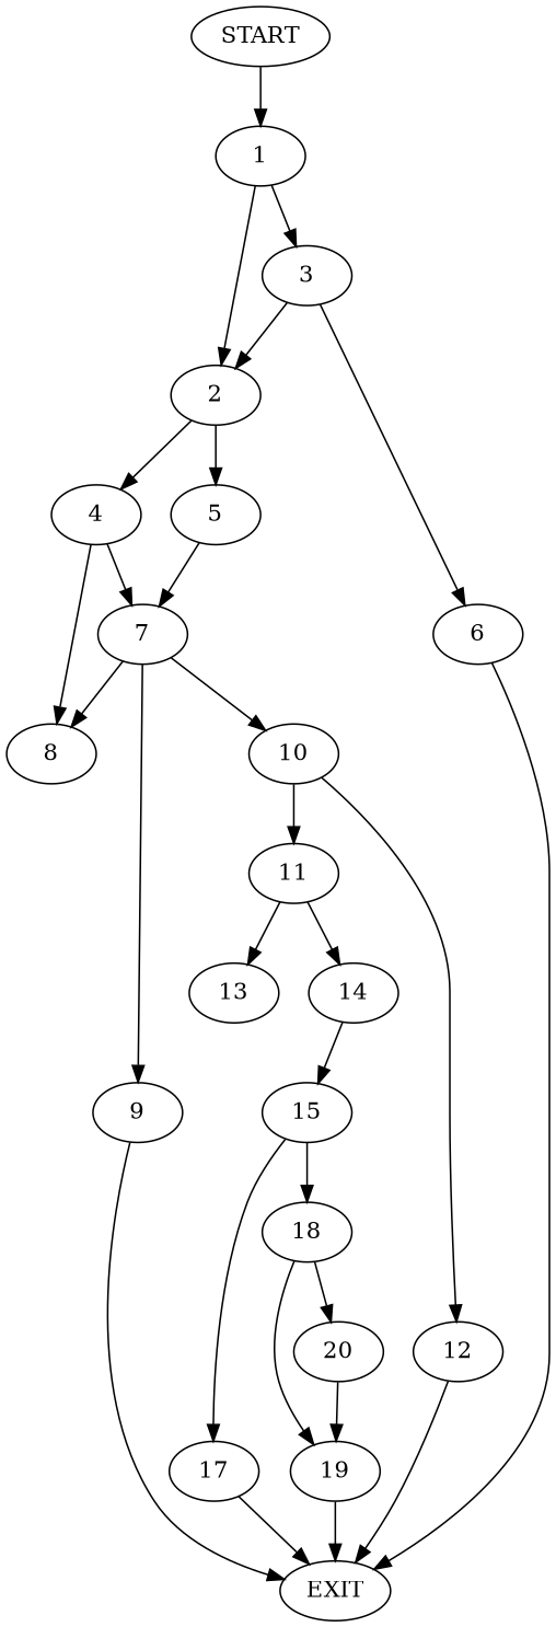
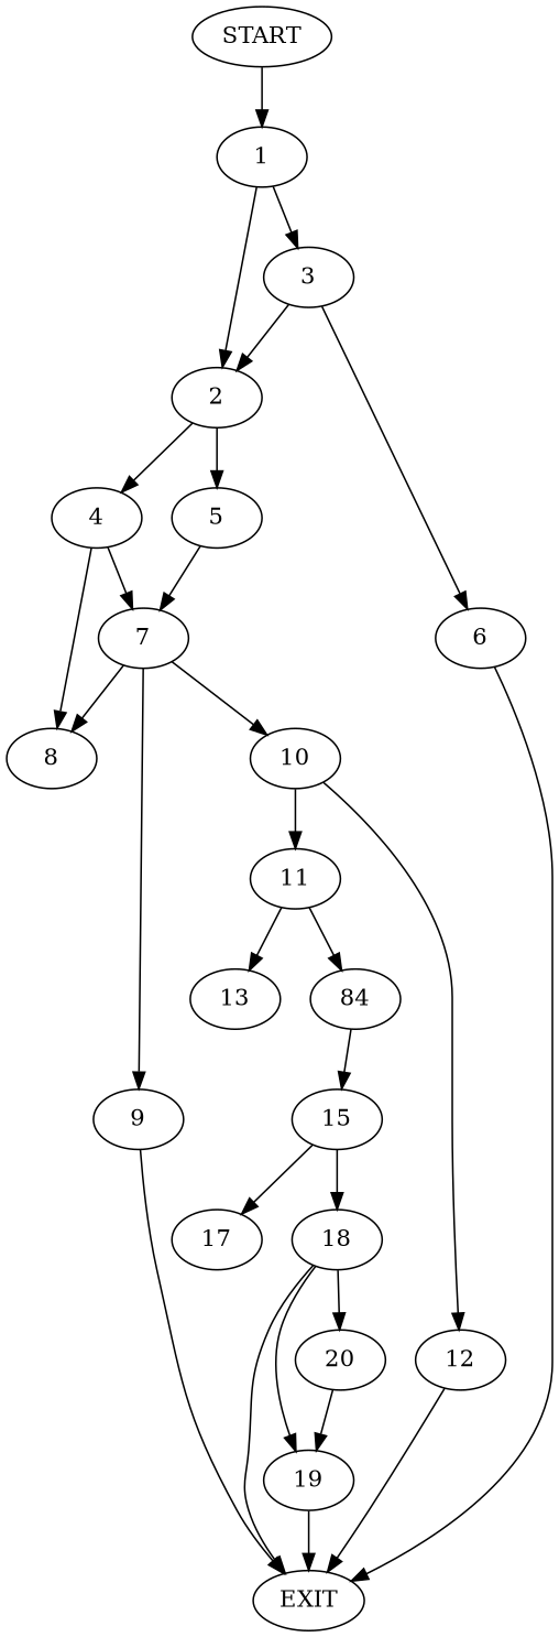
  digraph {
    n1 [label=START]
    1
    2
    3
    n5 [label=EXIT]
    4
    5
    6
    7
    8
    9
    10
    11
    12
    13
-   14
+   14 [label=84]
    15
    17
    18
    19
    20
    n1 -> 1
    1 -> 2
    1 -> 3
    2 -> 4
    2 -> 5
    3 -> 2
    3 -> 6
    4 -> 7
    4 -> 8
    5 -> 7
    6 -> n5
    7 -> 8
    7 -> 9
    7 -> 10
    9 -> n5
    10 -> 11
    10 -> 12
    11 -> 13
    11 -> 14
    12 -> n5
    14 -> 15
    15 -> 17
    15 -> 18
-   17 -> n5
+   18 -> n5
    18 -> 19
    18 -> 20
    19 -> n5
    20 -> 19
  }
